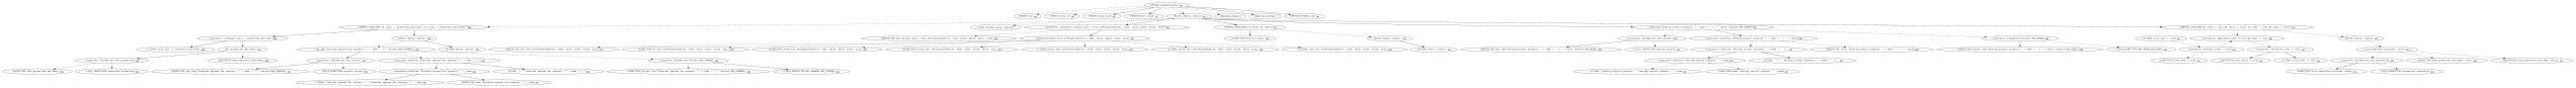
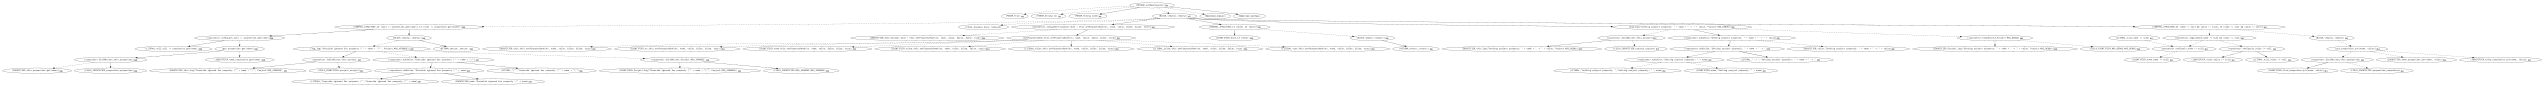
  digraph {
    fontname="IBM Plex Mono"
    node [fontname="IBM Plex Mono"]
    edge [fontname="IBM Plex Mono" style=dashed]
    n1 [label=<(METHOD,setNewProperty)<SUB>346</SUB>>]
    n2 [label=<(PARAM,this)<SUB>346</SUB>>]
    n3 [label=<(PARAM,String ns)<SUB>346</SUB>>]
    n4 [label=<(PARAM,String name)<SUB>346</SUB>>]
-   n5 [label=<(PARAM,Object value)<SUB>347</SUB>>]
    n6 [label=<(BLOCK,&lt;empty&gt;,&lt;empty&gt;)<SUB>347</SUB>>]
    n7 [label=<(MODIFIER,PUBLIC)>]
    n8 [label=<(MODIFIER,VIRTUAL)>]
-   n9 [label=<(METHOD_RETURN,void)<SUB>346</SUB>>]
    n10 [label=<(CONTROL_STRUCTURE,if (null != properties.get(name)),if (null != properties.get(name)))<SUB>348</SUB>>]
    n11 [label=<(LOCAL,boolean done: boolean)>]
    n12 [label=<(&lt;operator&gt;.assignment,boolean done = this.setPropertyHook(ns, name, value, false, false, true))<SUB>354</SUB>>]
    n13 [label=<(CONTROL_STRUCTURE,if (done),if (done))<SUB>355</SUB>>]
    n14 [label=<(log,log(&quot;Setting project property: &quot; + name + &quot; -&gt; &quot; + value, Project.MSG_DEBUG))<SUB>359</SUB>>]
    n15 [label=<(CONTROL_STRUCTURE,if (name != null &amp;&amp; value != null),if (name != null &amp;&amp; value != null))<SUB>361</SUB>>]
    n16 [label=<(&lt;operator&gt;.notEquals,null != properties.get(name))<SUB>348</SUB>>]
    n17 [label=<(BLOCK,&lt;empty&gt;,&lt;empty&gt;)<SUB>348</SUB>>]
    n18 [label=<(IDENTIFIER,done,boolean done = this.setPropertyHook(ns, name, value, false, false, true))<SUB>354</SUB>>]
    n19 [label=<(setPropertyHook,this.setPropertyHook(ns, name, value, false, false, true))<SUB>354</SUB>>]
    n20 [label=<(IDENTIFIER,done,if (done))<SUB>355</SUB>>]
    n21 [label=<(BLOCK,&lt;empty&gt;,&lt;empty&gt;)<SUB>355</SUB>>]
    n22 [label=<(&lt;operator&gt;.fieldAccess,this.project)<SUB>359</SUB>>]
    n23 [label=<(&lt;operator&gt;.addition,&quot;Setting project property: &quot; + name + &quot; -&gt; &quot; + value)<SUB>359</SUB>>]
    n24 [label=<(&lt;operator&gt;.fieldAccess,Project.MSG_DEBUG)<SUB>360</SUB>>]
    n25 [label=<(&lt;operator&gt;.logicalAnd,name != null &amp;&amp; value != null)<SUB>361</SUB>>]
    n26 [label=<(BLOCK,&lt;empty&gt;,&lt;empty&gt;)<SUB>361</SUB>>]
    n27 [label=<(LITERAL,null,null != properties.get(name))<SUB>348</SUB>>]
    n28 [label=<(get,properties.get(name))<SUB>348</SUB>>]
    n29 [label=<(log,log(&quot;Override ignored for property \&quot;&quot; + name + &quot;\&quot;&quot;, Project.MSG_VERBOSE))<SUB>349</SUB>>]
    n30 [label=<(RETURN,return;,return;)<SUB>351</SUB>>]
    n31 [label=<(&lt;operator&gt;.fieldAccess,this.properties)<SUB>348</SUB>>]
    n32 [label=<(IDENTIFIER,name,properties.get(name))<SUB>348</SUB>>]
    n33 [label=<(IDENTIFIER,this,properties.get(name))<SUB>348</SUB>>]
    n34 [label=<(FIELD_IDENTIFIER,properties,properties)<SUB>348</SUB>>]
    n35 [label=<(&lt;operator&gt;.fieldAccess,this.project)<SUB>349</SUB>>]
    n36 [label=<(&lt;operator&gt;.addition,&quot;Override ignored for property \&quot;&quot; + name + &quot;\&quot;&quot;)<SUB>349</SUB>>]
    n37 [label=<(&lt;operator&gt;.fieldAccess,Project.MSG_VERBOSE)<SUB>350</SUB>>]
    n38 [label=<(IDENTIFIER,this,log(&quot;Override ignored for property \&quot;&quot; + name + &quot;\&quot;&quot;, Project.MSG_VERBOSE))<SUB>349</SUB>>]
    n39 [label=<(FIELD_IDENTIFIER,project,project)<SUB>349</SUB>>]
    n40 [label=<(&lt;operator&gt;.addition,&quot;Override ignored for property \&quot;&quot; + name)<SUB>349</SUB>>]
    n41 [label=<(LITERAL,&quot;\&quot;&quot;,&quot;Override ignored for property \&quot;&quot; + name + &quot;\&quot;&quot;)<SUB>350</SUB>>]
    n42 [label=<(IDENTIFIER,Project,log(&quot;Override ignored for property \&quot;&quot; + name + &quot;\&quot;&quot;, Project.MSG_VERBOSE))<SUB>350</SUB>>]
    n43 [label=<(FIELD_IDENTIFIER,MSG_VERBOSE,MSG_VERBOSE)<SUB>350</SUB>>]
    n44 [label=<(LITERAL,&quot;Override ignored for property \&quot;&quot;,&quot;Override ignored for property \&quot;&quot; + name)<SUB>349</SUB>>]
    n45 [label=<(IDENTIFIER,name,&quot;Override ignored for property \&quot;&quot; + name)<SUB>349</SUB>>]
    n46 [label=<(IDENTIFIER,this,this.setPropertyHook(ns, name, value, false, false, true))<SUB>354</SUB>>]
    n47 [label=<(IDENTIFIER,ns,this.setPropertyHook(ns, name, value, false, false, true))<SUB>354</SUB>>]
    n48 [label=<(IDENTIFIER,name,this.setPropertyHook(ns, name, value, false, false, true))<SUB>354</SUB>>]
    n49 [label=<(IDENTIFIER,value,this.setPropertyHook(ns, name, value, false, false, true))<SUB>354</SUB>>]
    n50 [label=<(LITERAL,false,this.setPropertyHook(ns, name, value, false, false, true))<SUB>354</SUB>>]
    n51 [label=<(LITERAL,false,this.setPropertyHook(ns, name, value, false, false, true))<SUB>354</SUB>>]
    n52 [label=<(LITERAL,true,this.setPropertyHook(ns, name, value, false, false, true))<SUB>354</SUB>>]
    n53 [label=<(RETURN,return;,return;)<SUB>356</SUB>>]
    n54 [label=<(IDENTIFIER,this,log(&quot;Setting project property: &quot; + name + &quot; -&gt; &quot; + value, Project.MSG_DEBUG))<SUB>359</SUB>>]
    n55 [label=<(FIELD_IDENTIFIER,project,project)<SUB>359</SUB>>]
    n56 [label=<(&lt;operator&gt;.addition,&quot;Setting project property: &quot; + name + &quot; -&gt; &quot;)<SUB>359</SUB>>]
    n57 [label=<(IDENTIFIER,value,&quot;Setting project property: &quot; + name + &quot; -&gt; &quot; + value)<SUB>360</SUB>>]
    n58 [label=<(IDENTIFIER,Project,log(&quot;Setting project property: &quot; + name + &quot; -&gt; &quot; + value, Project.MSG_DEBUG))<SUB>360</SUB>>]
    n59 [label=<(FIELD_IDENTIFIER,MSG_DEBUG,MSG_DEBUG)<SUB>360</SUB>>]
    n60 [label=<(&lt;operator&gt;.addition,&quot;Setting project property: &quot; + name)<SUB>359</SUB>>]
    n61 [label=<(LITERAL,&quot; -&gt; &quot;,&quot;Setting project property: &quot; + name + &quot; -&gt; &quot;)<SUB>359</SUB>>]
    n62 [label=<(LITERAL,&quot;Setting project property: &quot;,&quot;Setting project property: &quot; + name)<SUB>359</SUB>>]
    n63 [label=<(IDENTIFIER,name,&quot;Setting project property: &quot; + name)<SUB>359</SUB>>]
    n64 [label=<(&lt;operator&gt;.notEquals,name != null)<SUB>361</SUB>>]
    n65 [label=<(&lt;operator&gt;.notEquals,value != null)<SUB>361</SUB>>]
    n66 [label=<(put,properties.put(name, value))<SUB>362</SUB>>]
    n67 [label=<(IDENTIFIER,name,name != null)<SUB>361</SUB>>]
    n68 [label=<(IDENTIFIER,value,value != null)<SUB>361</SUB>>]
    n69 [label=<(LITERAL,null,value != null)<SUB>361</SUB>>]
    n70 [label=<(LITERAL,null,name != null)<SUB>361</SUB>>]
    n71 [label=<(&lt;operator&gt;.fieldAccess,this.properties)<SUB>362</SUB>>]
    n72 [label=<(IDENTIFIER,name,properties.put(name, value))<SUB>362</SUB>>]
    n73 [label=<(IDENTIFIER,value,properties.put(name, value))<SUB>362</SUB>>]
    n74 [label=<(IDENTIFIER,this,properties.put(name, value))<SUB>312</SUB>>]
    n75 [label=<(FIELD_IDENTIFIER,properties,properties)<SUB>362</SUB>>]
    n1 -> n2
    n1 -> n3
    n1 -> n4 [style=solid]
-   n1 -> n5 [style=solid]
    n1 -> n6
    n1 -> n7
    n1 -> n8 [style=solid]
-   n1 -> n9 [style=solid]
    n6 -> n10
    n6 -> n11
    n6 -> n12 [style=solid]
    n6 -> n13 [style=solid]
    n6 -> n14 [style=solid]
    n6 -> n15 [style=solid]
    n10 -> n16 [style=solid]
    n10 -> n17 [style=solid]
    n12 -> n18
    n12 -> n19 [style=solid]
    n13 -> n20 [style=solid]
    n13 -> n21
    n14 -> n22
    n14 -> n23 [style=solid]
    n14 -> n24
    n15 -> n25
    n15 -> n26
    n16 -> n27 [style=solid]
    n16 -> n28
    n17 -> n29
    n17 -> n30 [style=solid]
    n19 -> n46
    n19 -> n47
    n19 -> n48
    n19 -> n49
    n19 -> n50 [style=solid]
    n19 -> n51
    n19 -> n52
    n21 -> n53 [style=solid]
    n22 -> n54 [style=solid]
    n22 -> n55
    n23 -> n56 [style=solid]
    n23 -> n57
    n24 -> n58 [style=solid]
    n24 -> n59
-   n64 -> n25
+   n25 -> n64
    n25 -> n65
    n26 -> n66
    n28 -> n31 [style=solid]
    n28 -> n32
    n29 -> n35 [style=solid]
    n29 -> n36
    n29 -> n37
    n31 -> n33
    n31 -> n34 [style=solid]
    n35 -> n38 [style=solid]
    n35 -> n39
    n36 -> n40 [style=solid]
    n36 -> n41 [style=solid]
    n37 -> n42
    n37 -> n43 [style=solid]
    n40 -> n44 [style=solid]
    n40 -> n45 [style=solid]
    n56 -> n60 [style=solid]
    n56 -> n61 [style=solid]
    n60 -> n62
    n60 -> n63
    n64 -> n67
    n65 -> n68 [style=solid]
    n65 -> n69 [style=solid]
    n66 -> n71
    n66 -> n72
    n66 -> n73
    n70 -> n64
    n71 -> n74 [style=solid]
    n71 -> n75
  }
